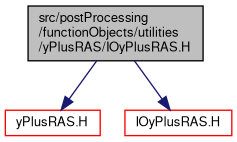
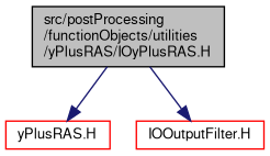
  digraph {
    node [color=red fontname=FreeSans fontsize=10 shape=record]
    edge [color=midnightblue fontname=FreeSans fontsize=10 labelfontname=FreeSans labelfontsize=10 style=solid]
    n1 [color=black fillcolor=grey75 fontcolor=black height=0.2 label="src/postProcessing\l/functionObjects/utilities\l/yPlusRAS/IOyPlusRAS.H" style=filled width=0.4]
    n2 [height=0.2 label="yPlusRAS.H" width=0.4]
-   n3 [height=0.2 label="IOyPlusRAS.H" width=0.4]
+   n3 [height=0.2 label="IOOutputFilter.H" width=0.4]
    n1 -> n2
    n1 -> n3
  }
